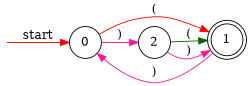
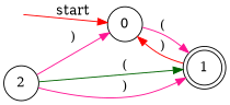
  digraph {
    rankdir=LR
    node [shape=circle]
    edge [color=red]
    __start [shape=point style=invis]
    0
    1 [shape=doublecircle]
    2
    __start -> 0 [label=start]
-   0 -> 1 [label="("]
-   0 -> 2 [color=deeppink label=")"]
-   1 -> 0 [color=deeppink label=")"]
+   0 -> 1 [color=deeppink label="("]
+   2 -> 0 [color=deeppink label=")"]
+   1 -> 0 [label=")"]
    2 -> 1 [color=darkgreen label="("]
    2 -> 1 [color=deeppink label=")"]
  }
